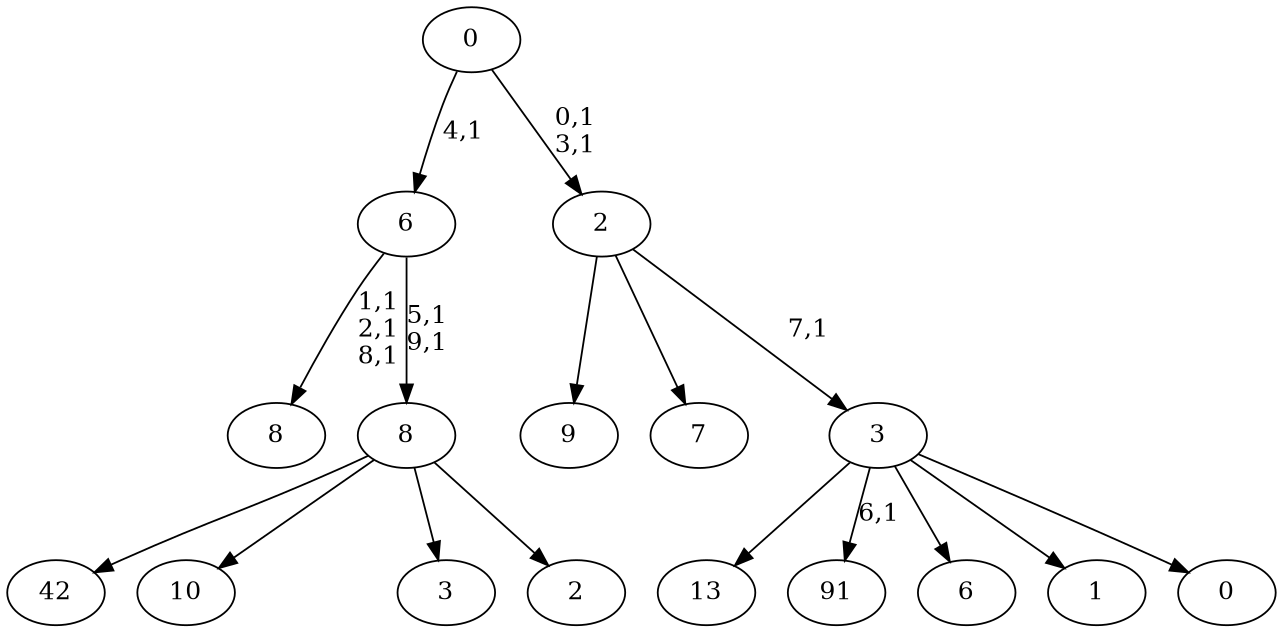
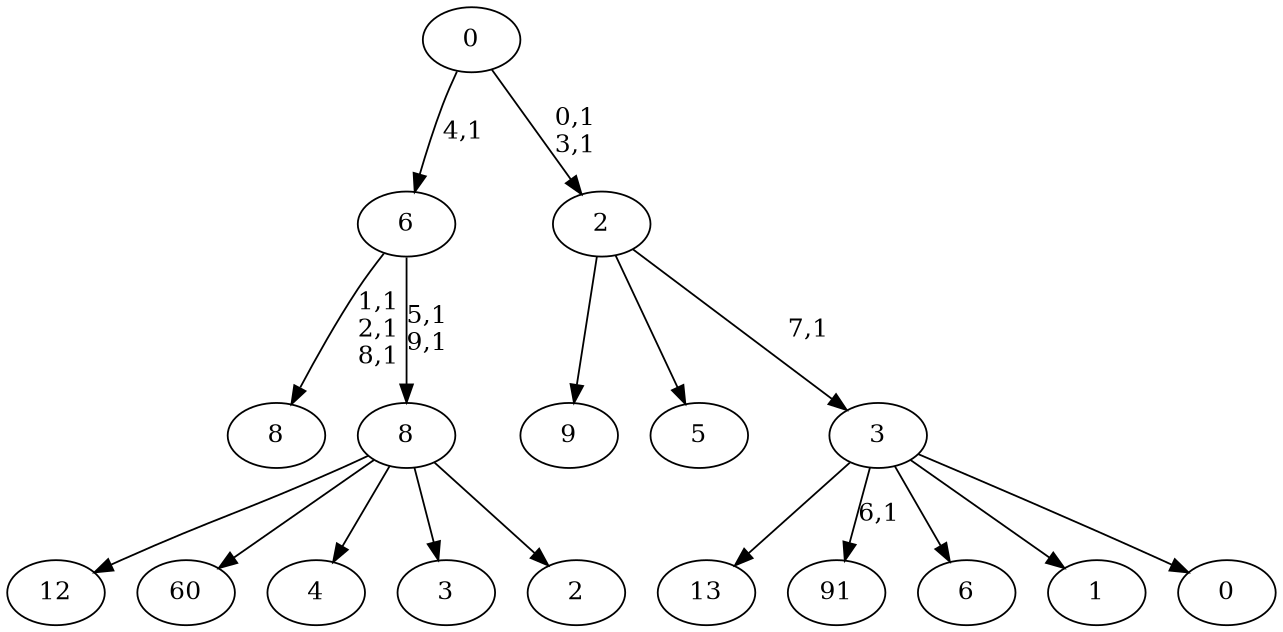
  digraph {
    n1 [label=13]
-   n2 [label=42]
+   n2 [label=12]
    n3 [label=91]
-   n4 [label=10]
+   n4 [label=60]
    n5 [label=9]
    n6 [label=8]
    n7 [label=6]
-   n8 [label=7]
+   n8 [label=5]
+   n9 [label=4]
    n10 [label=3]
    n11 [label=2]
    8
    6
    n14 [label=1]
    n15 [label=0]
    3
    2
    0
    8 -> n2
    8 -> n4
+   8 -> n9
    8 -> n10
    8 -> n11
    6 -> n6 [label="1,1\n2,1\n8,1"]
    6 -> 8 [label="5,1\n9,1"]
    3 -> n1
    3 -> n3 [label="6,1"]
    3 -> n7
    3 -> n14
    3 -> n15
    2 -> n5
    2 -> n8
    2 -> 3 [label="7,1"]
    0 -> 6 [label="4,1"]
    0 -> 2 [label="0,1\n3,1"]
  }
